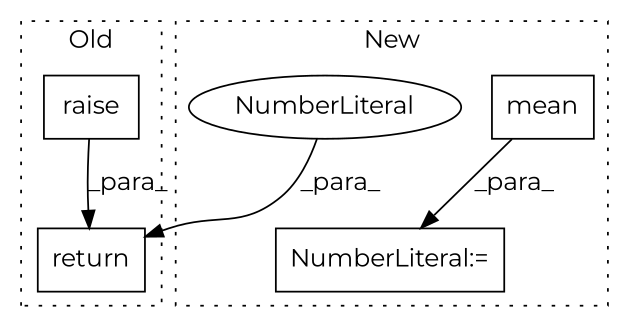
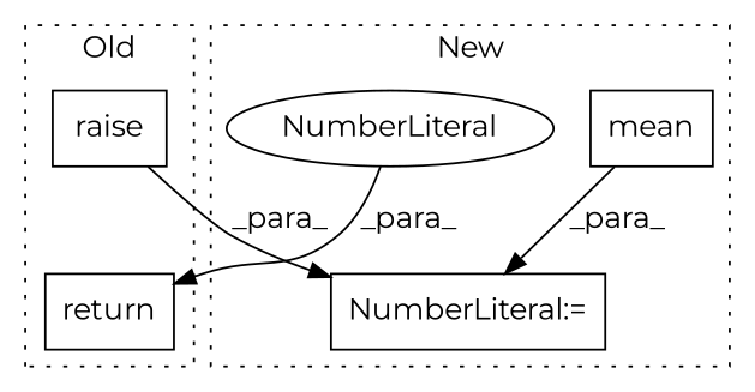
  digraph {
    fontname=Montserrat
    node [a=32 fontname=Montserrat l=7 shape=box]
    edge [fontname=Montserrat]
    n1 [label=raise s=639]
    n2 [a=41 label=return s=632]
    n3 [l="5,1" label=mean s="1081,1098"]
    n4 [a=34 l=1 label=NumberLiteral s=1097 shape=ellipse]
    n5 [a=7 l=1 label="NumberLiteral:=" s=1074]
    subgraph cluster_1 {
      label=Old
      style=dotted
      n1
      n2
    }
    subgraph cluster_2 {
      label=New
      style=dotted
      n3
      n4
      n5
    }
-   n1 -> n2 [label=_para_]
+   n1 -> n5 [label=_para_]
    n3 -> n5 [label=_para_]
    n4 -> n2 [label=_para_]
  }
